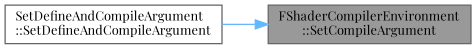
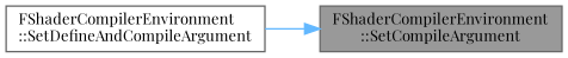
  digraph {
    rankdir=RL
    fontname="Playfair Display"
    node [fontname="Playfair Display" fontsize=10 shape=box style=filled]
    n1 [color=gray40 fillcolor=grey60 fontcolor=black height=0.2 label="FShaderCompilerEnvironment\l::SetCompileArgument" width=0.4]
-   n2 [color=grey40 fillcolor=white height=0.2 label="SetDefineAndCompileArgument\l::SetDefineAndCompileArgument" width=0.4]
+   n2 [color=grey40 fillcolor=white height=0.2 label="FShaderCompilerEnvironment\l::SetDefineAndCompileArgument" width=0.4]
    n1 -> n2 [color=steelblue1 dir=back fontname="Playfair Display" fontsize=10 labelfontname=Helvetica labelfontsize=10 style=solid]
  }
